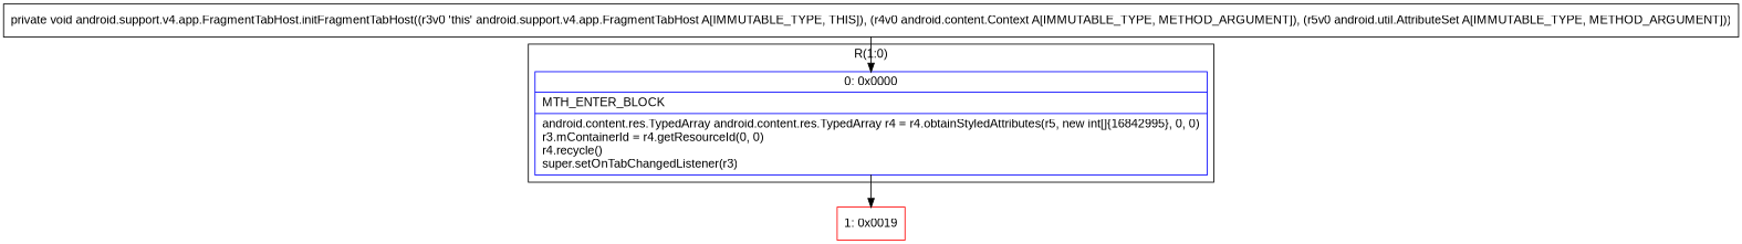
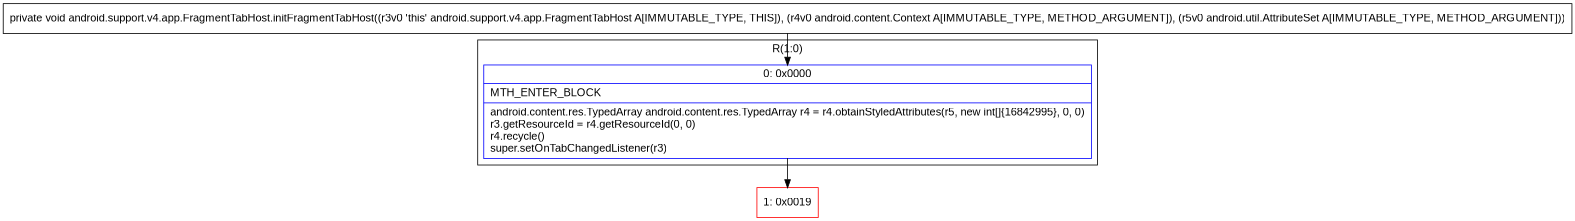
  digraph {
    fontname="Liberation Sans"
    node [shape=record fontname="Liberation Sans"]
    edge [fontname="Liberation Sans"]
-   n1 [color=blue label="{0\:\ 0x0000|MTH_ENTER_BLOCK\l|android.content.res.TypedArray android.content.res.TypedArray r4 = r4.obtainStyledAttributes(r5, new int[]\{16842995\}, 0, 0)\lr3.mContainerId = r4.getResourceId(0, 0)\lr4.recycle()\lsuper.setOnTabChangedListener(r3)\l}"]
+   n1 [color=blue label="{0\:\ 0x0000|MTH_ENTER_BLOCK\l|android.content.res.TypedArray android.content.res.TypedArray r4 = r4.obtainStyledAttributes(r5, new int[]\{16842995\}, 0, 0)\lr3.getResourceId = r4.getResourceId(0, 0)\lr4.recycle()\lsuper.setOnTabChangedListener(r3)\l}"]
    n2 [color=red label="{1\:\ 0x0019}"]
    n3 [label="{private void android.support.v4.app.FragmentTabHost.initFragmentTabHost((r3v0 'this' android.support.v4.app.FragmentTabHost A[IMMUTABLE_TYPE, THIS]), (r4v0 android.content.Context A[IMMUTABLE_TYPE, METHOD_ARGUMENT]), (r5v0 android.util.AttributeSet A[IMMUTABLE_TYPE, METHOD_ARGUMENT])) }"]
    subgraph cluster_1 {
      label="R(1:0)"
      n1
    }
    n1 -> n2
    n3 -> n1
  }
